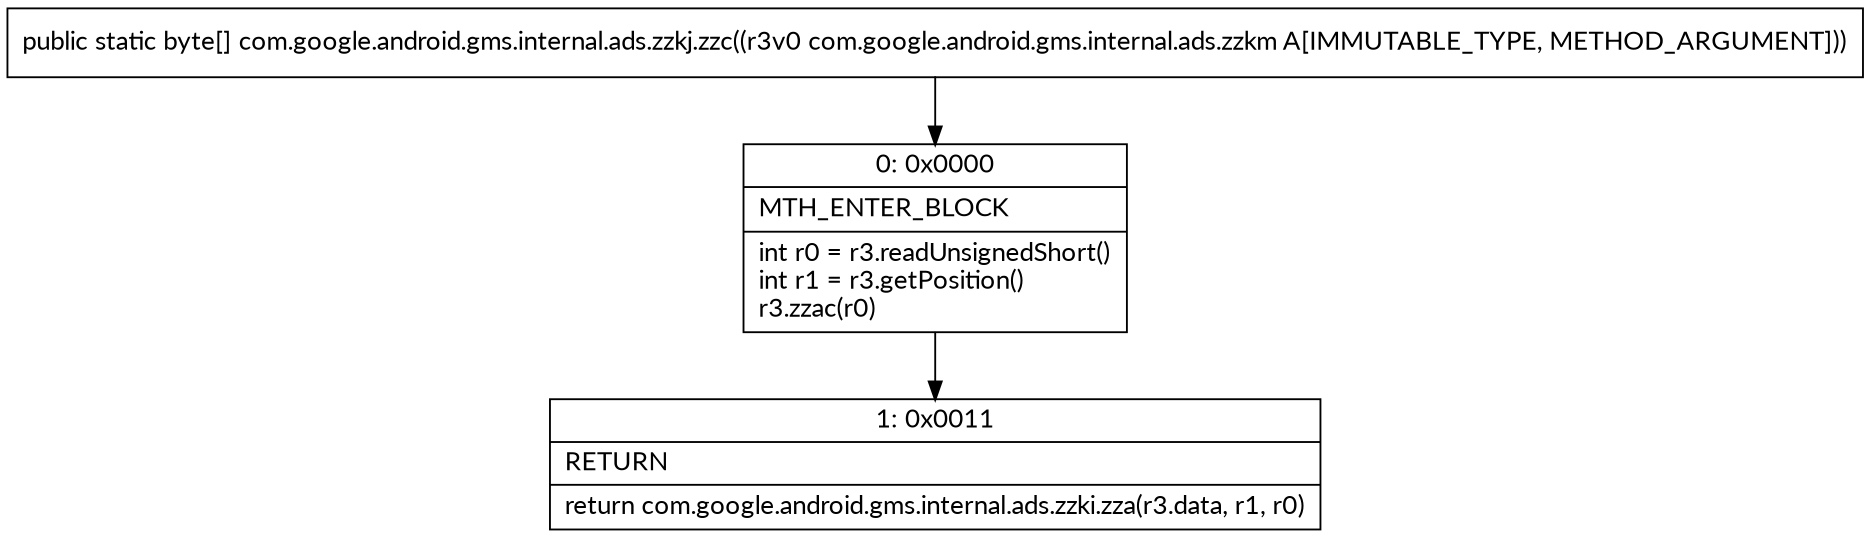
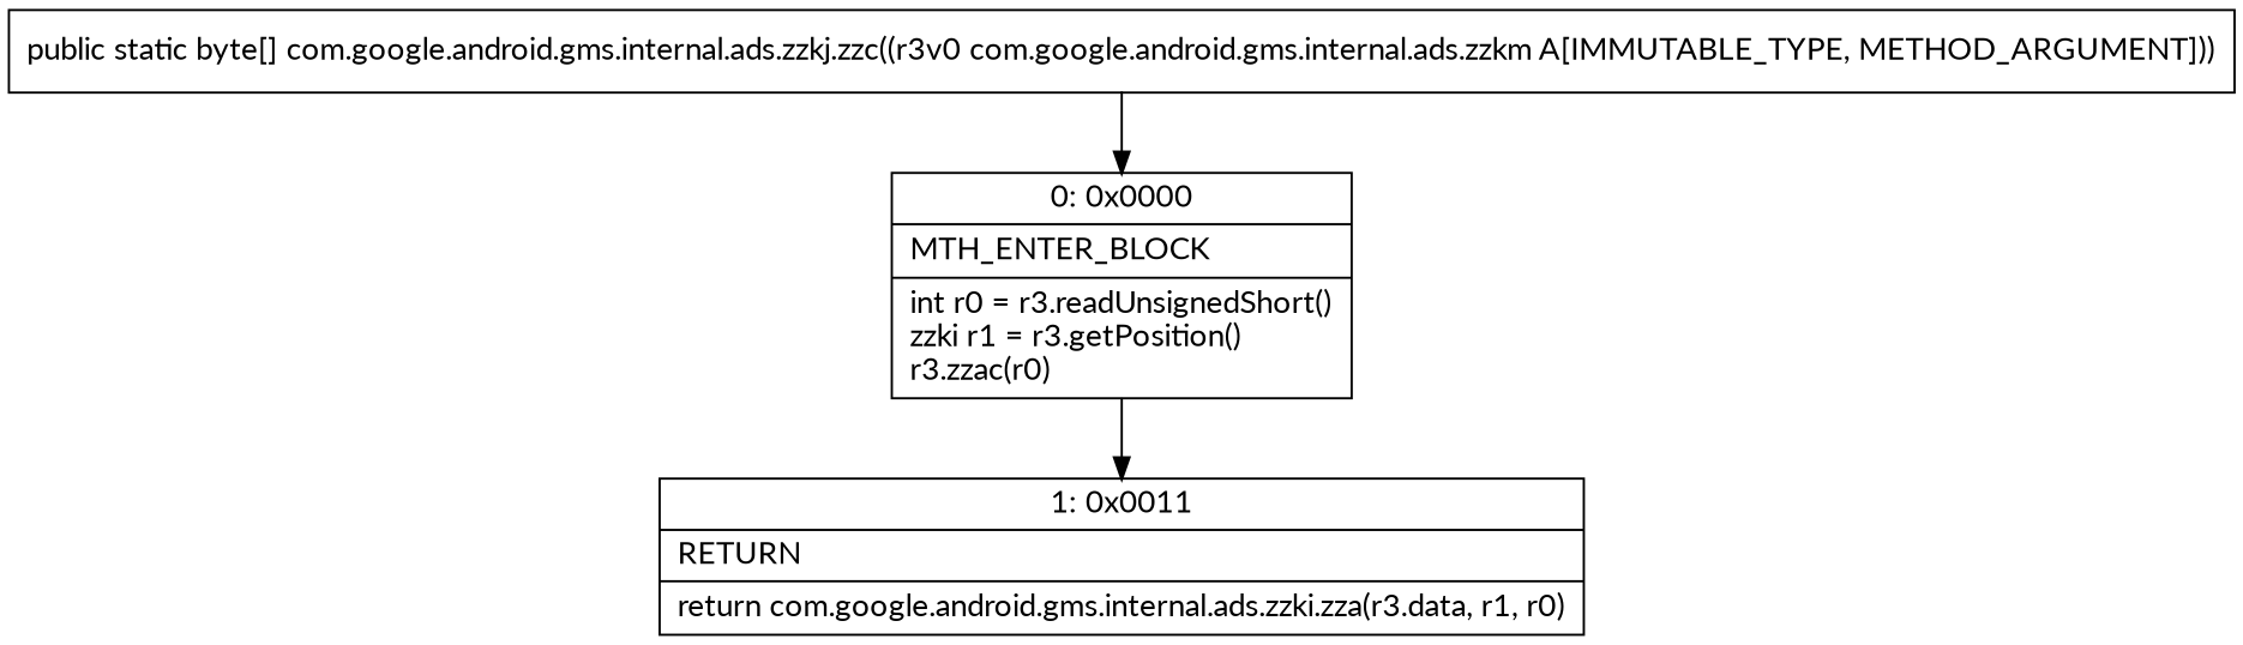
  digraph {
    fontname=Lato
    node [shape=record fontname=Lato]
    edge [fontname=Lato]
-   n1 [label="{0\:\ 0x0000|MTH_ENTER_BLOCK\l|int r0 = r3.readUnsignedShort()\lint r1 = r3.getPosition()\lr3.zzac(r0)\l}"]
+   n1 [label="{0\:\ 0x0000|MTH_ENTER_BLOCK\l|int r0 = r3.readUnsignedShort()\lzzki r1 = r3.getPosition()\lr3.zzac(r0)\l}"]
    n2 [label="{1\:\ 0x0011|RETURN\l|return com.google.android.gms.internal.ads.zzki.zza(r3.data, r1, r0)\l}"]
    n3 [label="{public static byte[] com.google.android.gms.internal.ads.zzkj.zzc((r3v0 com.google.android.gms.internal.ads.zzkm A[IMMUTABLE_TYPE, METHOD_ARGUMENT])) }"]
    n1 -> n2
    n3 -> n1
  }
